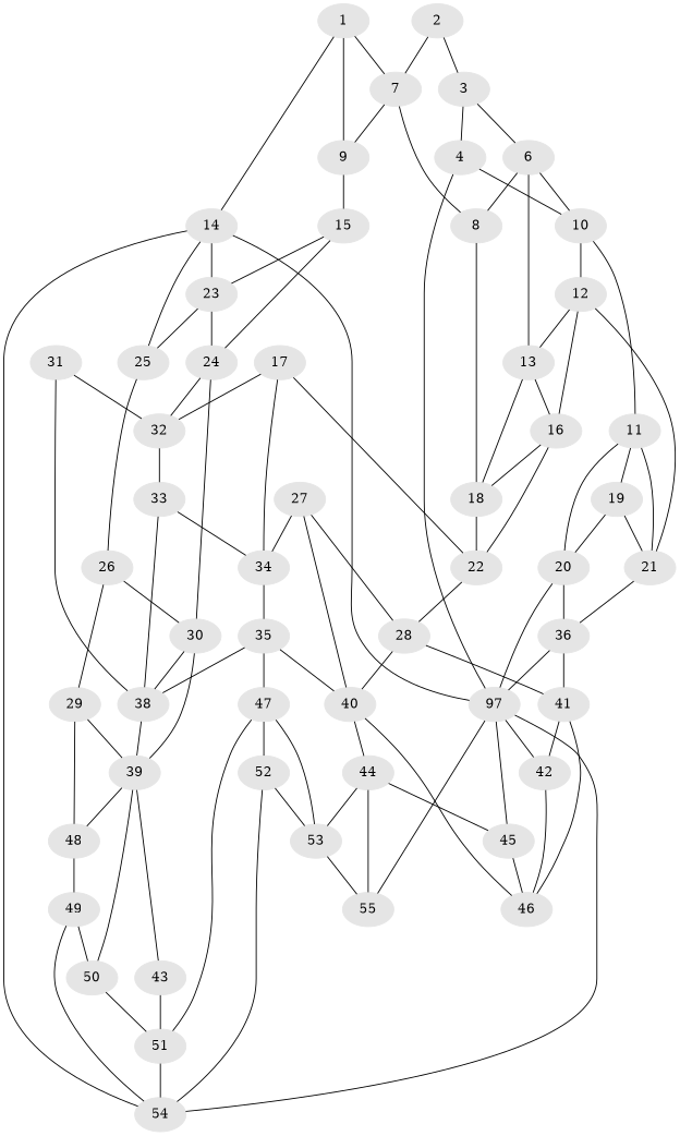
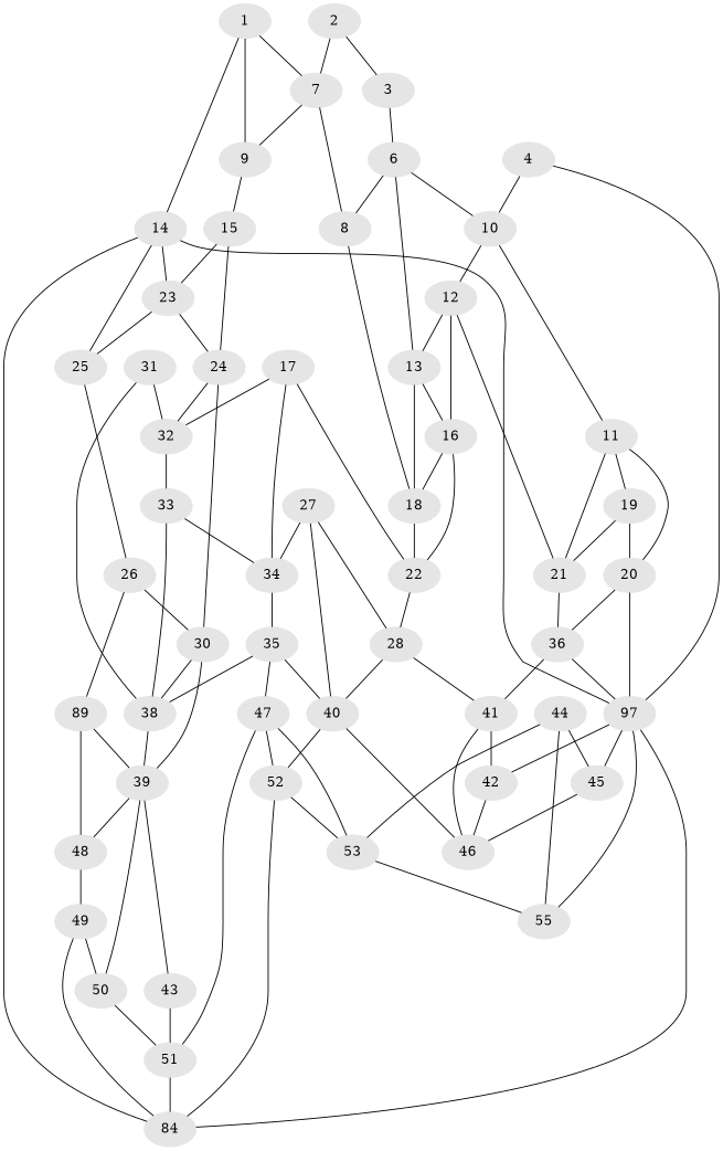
  graph {
    node [color=gray90 style=filled]
    edge [weight=1.0]
    1
    7
    9
    14
    8
    15
    n7 [label=97]
    23
    25
-   54
+   54 [label=84]
    2
    3
    4
    6
    10
    13
    11
    12
    42
    45
    55
    18
    16
    22
    24
    19
    20
    21
    36
    26
    32
    30
    28
    17
    34
    33
    35
    41
    40
    39
    38
-   29
+   29 [label=89]
    48
    27
    44
    46
    43
    50
    49
    31
    47
    51
    53
    52
    1 -- 7
    1 -- 9 [weight=2.0]
    1 -- 14
    7 -- 9
    7 -- 8
    9 -- 15
    14 -- n7
    14 -- 23
    14 -- 25
    14 -- 54
    8 -- 18
    15 -- 23
    15 -- 24
    n7 -- 54
    n7 -- 42
    n7 -- 45
    n7 -- 55
    23 -- 25
    23 -- 24
    25 -- 26
    2 -- 7
    2 -- 3
-   3 -- 4
    3 -- 6
    4 -- n7
    4 -- 10
    6 -- 8
    6 -- 10
    6 -- 13
    10 -- 11
    10 -- 12
    13 -- 18
    13 -- 16
    11 -- 19
    11 -- 20
    11 -- 21
    12 -- 13
    12 -- 16
    12 -- 21
    42 -- 46
    45 -- 46
    18 -- 22
    16 -- 18
    16 -- 22
    22 -- 28
    24 -- 32
    24 -- 30
    19 -- 20
    19 -- 21
    20 -- n7
    20 -- 36
    21 -- 36
    36 -- n7
    36 -- 41 [weight=3.0]
    26 -- 30
    26 -- 29
    32 -- 33
    30 -- 39
    30 -- 38
    28 -- 41
    28 -- 40
    17 -- 22
    17 -- 32
    17 -- 34
    34 -- 35
    33 -- 34
    33 -- 38
    35 -- 40 [weight=2.0]
    35 -- 38
    35 -- 47
    41 -- 42
    41 -- 46
-   40 -- 44
+   40 -- 52
    40 -- 46
    39 -- 48
    39 -- 43
    39 -- 50
    38 -- 39
    29 -- 39
    29 -- 48
    48 -- 49 [weight=2.0]
    27 -- 28
    27 -- 34
    27 -- 40
    44 -- 45
    44 -- 55
    44 -- 53
    43 -- 51
    50 -- 51
    49 -- 54
    49 -- 50
    31 -- 32
    31 -- 38 [weight=2.0]
    47 -- 51
    47 -- 53
    47 -- 52
    51 -- 54
    53 -- 55
    52 -- 54
    52 -- 53
  }
